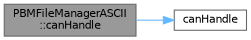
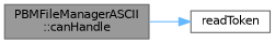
  digraph {
    rankdir=LR
    node [fontname=Helvetica fontsize=10 shape=box style=filled]
    n1 [color=gray40 fillcolor=grey60 fontcolor=black height=0.2 label="PBMFileManagerASCII\l::canHandle" width=0.4]
-   n2 [color=grey40 fillcolor=white height=0.2 label=canHandle width=0.4]
+   n2 [color=grey40 fillcolor=white height=0.2 label=readToken width=0.4]
    n1 -> n2 [color=steelblue1 fontname=Helvetica fontsize=10 labelfontname=Helvetica labelfontsize=10 style=solid]
  }
